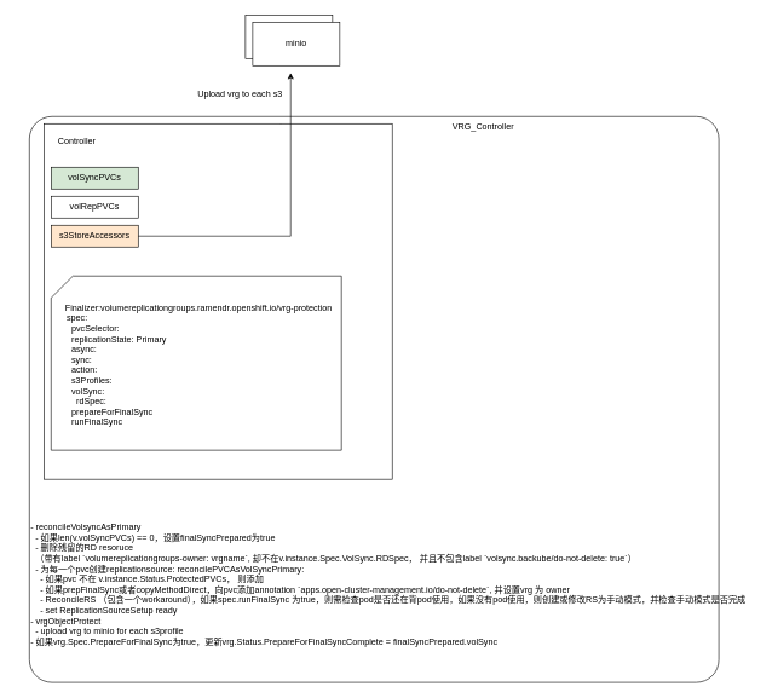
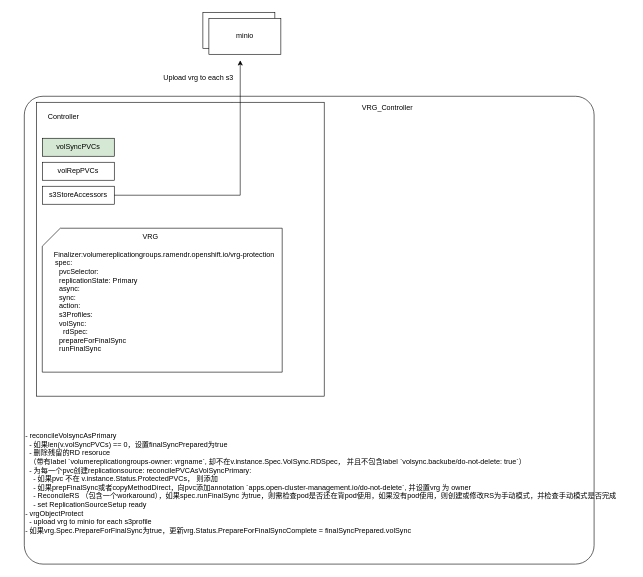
  <mxCell id="0" />
  <mxCell id="1" parent="0" />
  <mxCell id="2" value="" style="rounded=1;whiteSpace=wrap;html=1;arcSize=4;" vertex="1" parent="1"><mxGeometry x="40" y="160" width="950" height="780" as="geometry" /></mxCell>
- <mxCell id="3" value="VRG_Controller" style="text;html=1;align=center;verticalAlign=middle;resizable=0;points=[];autosize=1;strokeColor=none;fillColor=none;" vertex="1" parent="1"><mxGeometry x="610" y="160" width="110" height="30" as="geometry" /></mxCell>
+ <mxCell id="3" value="VRG_Controller" style="text;html=1;align=center;verticalAlign=middle;resizable=0;points=[];autosize=1;strokeColor=none;fillColor=none;" vertex="1" parent="1"><mxGeometry x="590" y="165" width="110" height="30" as="geometry" /></mxCell>
  <mxCell id="4" value="" style="endArrow=classic;html=1;rounded=0;" edge="1" parent="1" source="5" target="10"><mxGeometry width="50" height="50" relative="1" as="geometry"><mxPoint x="80" y="110" as="sourcePoint" /><mxPoint x="130" y="60" as="targetPoint" /></mxGeometry></mxCell>
  <mxCell id="5" value="" style="whiteSpace=wrap;html=1;container=0;" vertex="1" parent="1"><mxGeometry x="60" y="170" width="480" height="490" as="geometry" /></mxCell>
  <mxCell id="6" value="&lt;span style=&quot;text-wrap: wrap;&quot;&gt;Controller&lt;/span&gt;" style="text;html=1;align=center;verticalAlign=middle;resizable=0;points=[];autosize=1;strokeColor=none;fillColor=none;container=0;" vertex="1" parent="1"><mxGeometry x="60" y="180" width="90" height="30" as="geometry" /></mxCell>
- <mxCell id="7" value="s3StoreAccessors" style="rounded=0;whiteSpace=wrap;html=1;container=0;fillColor=#ffe6cc;" vertex="1" parent="1"><mxGeometry x="70" y="310" width="120" height="30" as="geometry" /></mxCell>
+ <mxCell id="7" value="s3StoreAccessors" style="rounded=0;whiteSpace=wrap;html=1;container=0;" vertex="1" parent="1"><mxGeometry x="70" y="310" width="120" height="30" as="geometry" /></mxCell>
  <mxCell id="8" value="volSyncPVCs" style="whiteSpace=wrap;html=1;container=0;fillColor=#d5e8d4;" vertex="1" parent="1"><mxGeometry x="70" y="230" width="120" height="30" as="geometry" /></mxCell>
  <mxCell id="9" value="volRepPVCs" style="whiteSpace=wrap;html=1;container=0;" vertex="1" parent="1"><mxGeometry x="70" y="270" width="120" height="30" as="geometry" /></mxCell>
  <mxCell id="10" value="" style="shape=card;whiteSpace=wrap;html=1;" vertex="1" parent="1"><mxGeometry x="70" y="380" width="400" height="240" as="geometry" /></mxCell>
+ <mxCell id="11" value="VRG" style="text;html=1;align=center;verticalAlign=middle;resizable=0;points=[];autosize=1;strokeColor=none;fillColor=none;" vertex="1" parent="1"><mxGeometry x="224.5" y="380" width="50" height="30" as="geometry" /></mxCell>
  <mxCell id="12" value="&lt;div&gt;&amp;nbsp; spec:&lt;/div&gt;&lt;div&gt;&amp;nbsp; &amp;nbsp; pvcSelector:&lt;br&gt;&amp;nbsp; &amp;nbsp;&amp;nbsp;replicationState: Primary&lt;/div&gt;&lt;div&gt;&amp;nbsp; &amp;nbsp;&amp;nbsp;async:&lt;/div&gt;&lt;div&gt;&amp;nbsp; &amp;nbsp; sync:&lt;br&gt;&amp;nbsp; &amp;nbsp; action:&lt;br&gt;&amp;nbsp; &amp;nbsp; s3Profiles:&lt;br&gt;&amp;nbsp; &amp;nbsp; volSync:&lt;br&gt;&amp;nbsp; &amp;nbsp; &amp;nbsp; rdSpec:&lt;br&gt;&amp;nbsp; &amp;nbsp; prepareForFinalSync&lt;br&gt;&amp;nbsp; &amp;nbsp; runFinalSync&lt;br&gt;&lt;/div&gt;" style="text;html=1;align=left;verticalAlign=middle;resizable=0;points=[];autosize=1;strokeColor=none;fillColor=none;" vertex="1" parent="1"><mxGeometry x="83" y="425" width="170" height="170" as="geometry" /></mxCell>
  <mxCell id="13" value="Finalizer:volumereplicationgroups.ramendr.openshift.io/vrg-protection" style="text;html=1;align=center;verticalAlign=middle;resizable=0;points=[];autosize=1;strokeColor=none;fillColor=none;" vertex="1" parent="1"><mxGeometry x="77.75" y="410" width="390" height="30" as="geometry" /></mxCell>
  <mxCell id="14" value="" style="endArrow=classic;html=1;rounded=0;exitX=1;exitY=0.5;exitDx=0;exitDy=0;" edge="1" parent="1" source="7"><mxGeometry width="50" height="50" relative="1" as="geometry"><mxPoint x="420" y="460" as="sourcePoint" /><mxPoint x="400" y="100" as="targetPoint" /><Array as="points"><mxPoint x="400" y="325" /></Array></mxGeometry></mxCell>
  <mxCell id="15" value="minio" style="whiteSpace=wrap;html=1;" vertex="1" parent="1"><mxGeometry x="337.75" y="20" width="120" height="60" as="geometry" /></mxCell>
  <mxCell id="16" value="minio" style="whiteSpace=wrap;html=1;" vertex="1" parent="1"><mxGeometry x="347.75" y="30" width="120" height="60" as="geometry" /></mxCell>
  <mxCell id="17" value="Upload vrg to each s3" style="text;html=1;align=center;verticalAlign=middle;resizable=0;points=[];autosize=1;strokeColor=none;fillColor=none;" vertex="1" parent="1"><mxGeometry x="259.5" y="115" width="140" height="30" as="geometry" /></mxCell>
  <mxCell id="18" value="&lt;div&gt;&amp;nbsp; &amp;nbsp; &amp;nbsp; - reconcileVolsyncAsPrimary&lt;/div&gt;&lt;div&gt;&amp;nbsp; &amp;nbsp; &amp;nbsp; &amp;nbsp; - 如果len(v.volSyncPVCs) == 0，设置finalSyncPrepared为true&lt;/div&gt;&lt;div&gt;&amp;nbsp; &amp;nbsp; &amp;nbsp; &amp;nbsp; - 删除残留的RD resoruce&lt;/div&gt;&lt;div&gt;&amp;nbsp; &amp;nbsp; &amp;nbsp; &amp;nbsp; （带有label `volumereplicationgroups-owner: vrgname`, 却不在v.instance.Spec.VolSync.RDSpec， 并且不包含label `volsync.backube/do-not-delete: true`）&lt;/div&gt;&lt;div&gt;&amp;nbsp; &amp;nbsp; &amp;nbsp; &amp;nbsp; - 为每一个pvc创建replicationsource: reconcilePVCAsVolSyncPrimary:&lt;/div&gt;&lt;div&gt;&amp;nbsp; &amp;nbsp; &amp;nbsp; &amp;nbsp; &amp;nbsp; - 如果pvc 不在 v.instance.Status.ProtectedPVCs， 则添加&lt;/div&gt;&lt;div&gt;&amp;nbsp; &amp;nbsp; &amp;nbsp; &amp;nbsp; &amp;nbsp; - 如果prepFinalSync或者copyMethodDirect，向pvc添加annotation `apps.open-cluster-management.io/do-not-delete`, 并设置vrg 为 owner&lt;/div&gt;&lt;div&gt;&amp;nbsp; &amp;nbsp; &amp;nbsp; &amp;nbsp; &amp;nbsp; - ReconcileRS （包含一个workaround），如果spec.runFinalSync 为true，则需检查pod是否还在背pod使用，如果没有pod使用，则创建或修改RS为手动模式，并检查手动模式是否完成&lt;/div&gt;&lt;div&gt;&amp;nbsp; &amp;nbsp; &amp;nbsp; &amp;nbsp; &amp;nbsp; - set ReplicationSourceSetup ready&lt;/div&gt;&lt;div&gt;&amp;nbsp; &amp;nbsp; &amp;nbsp; - vrgObjectProtect&lt;/div&gt;&lt;div&gt;&amp;nbsp; &amp;nbsp; &amp;nbsp; &amp;nbsp; - upload vrg to minio for each s3profile&lt;/div&gt;&lt;div&gt;&amp;nbsp; &amp;nbsp; &amp;nbsp; - 如果vrg.Spec.PrepareForFinalSync为true，更新vrg.Status.PrepareForFinalSyncComplete = finalSyncPrepared.volSync&lt;/div&gt;" style="text;html=1;align=left;verticalAlign=middle;resizable=0;points=[];autosize=1;strokeColor=none;fillColor=none;" vertex="1" parent="1"><mxGeometry x="20" y="710" width="1030" height="190" as="geometry" /></mxCell>
